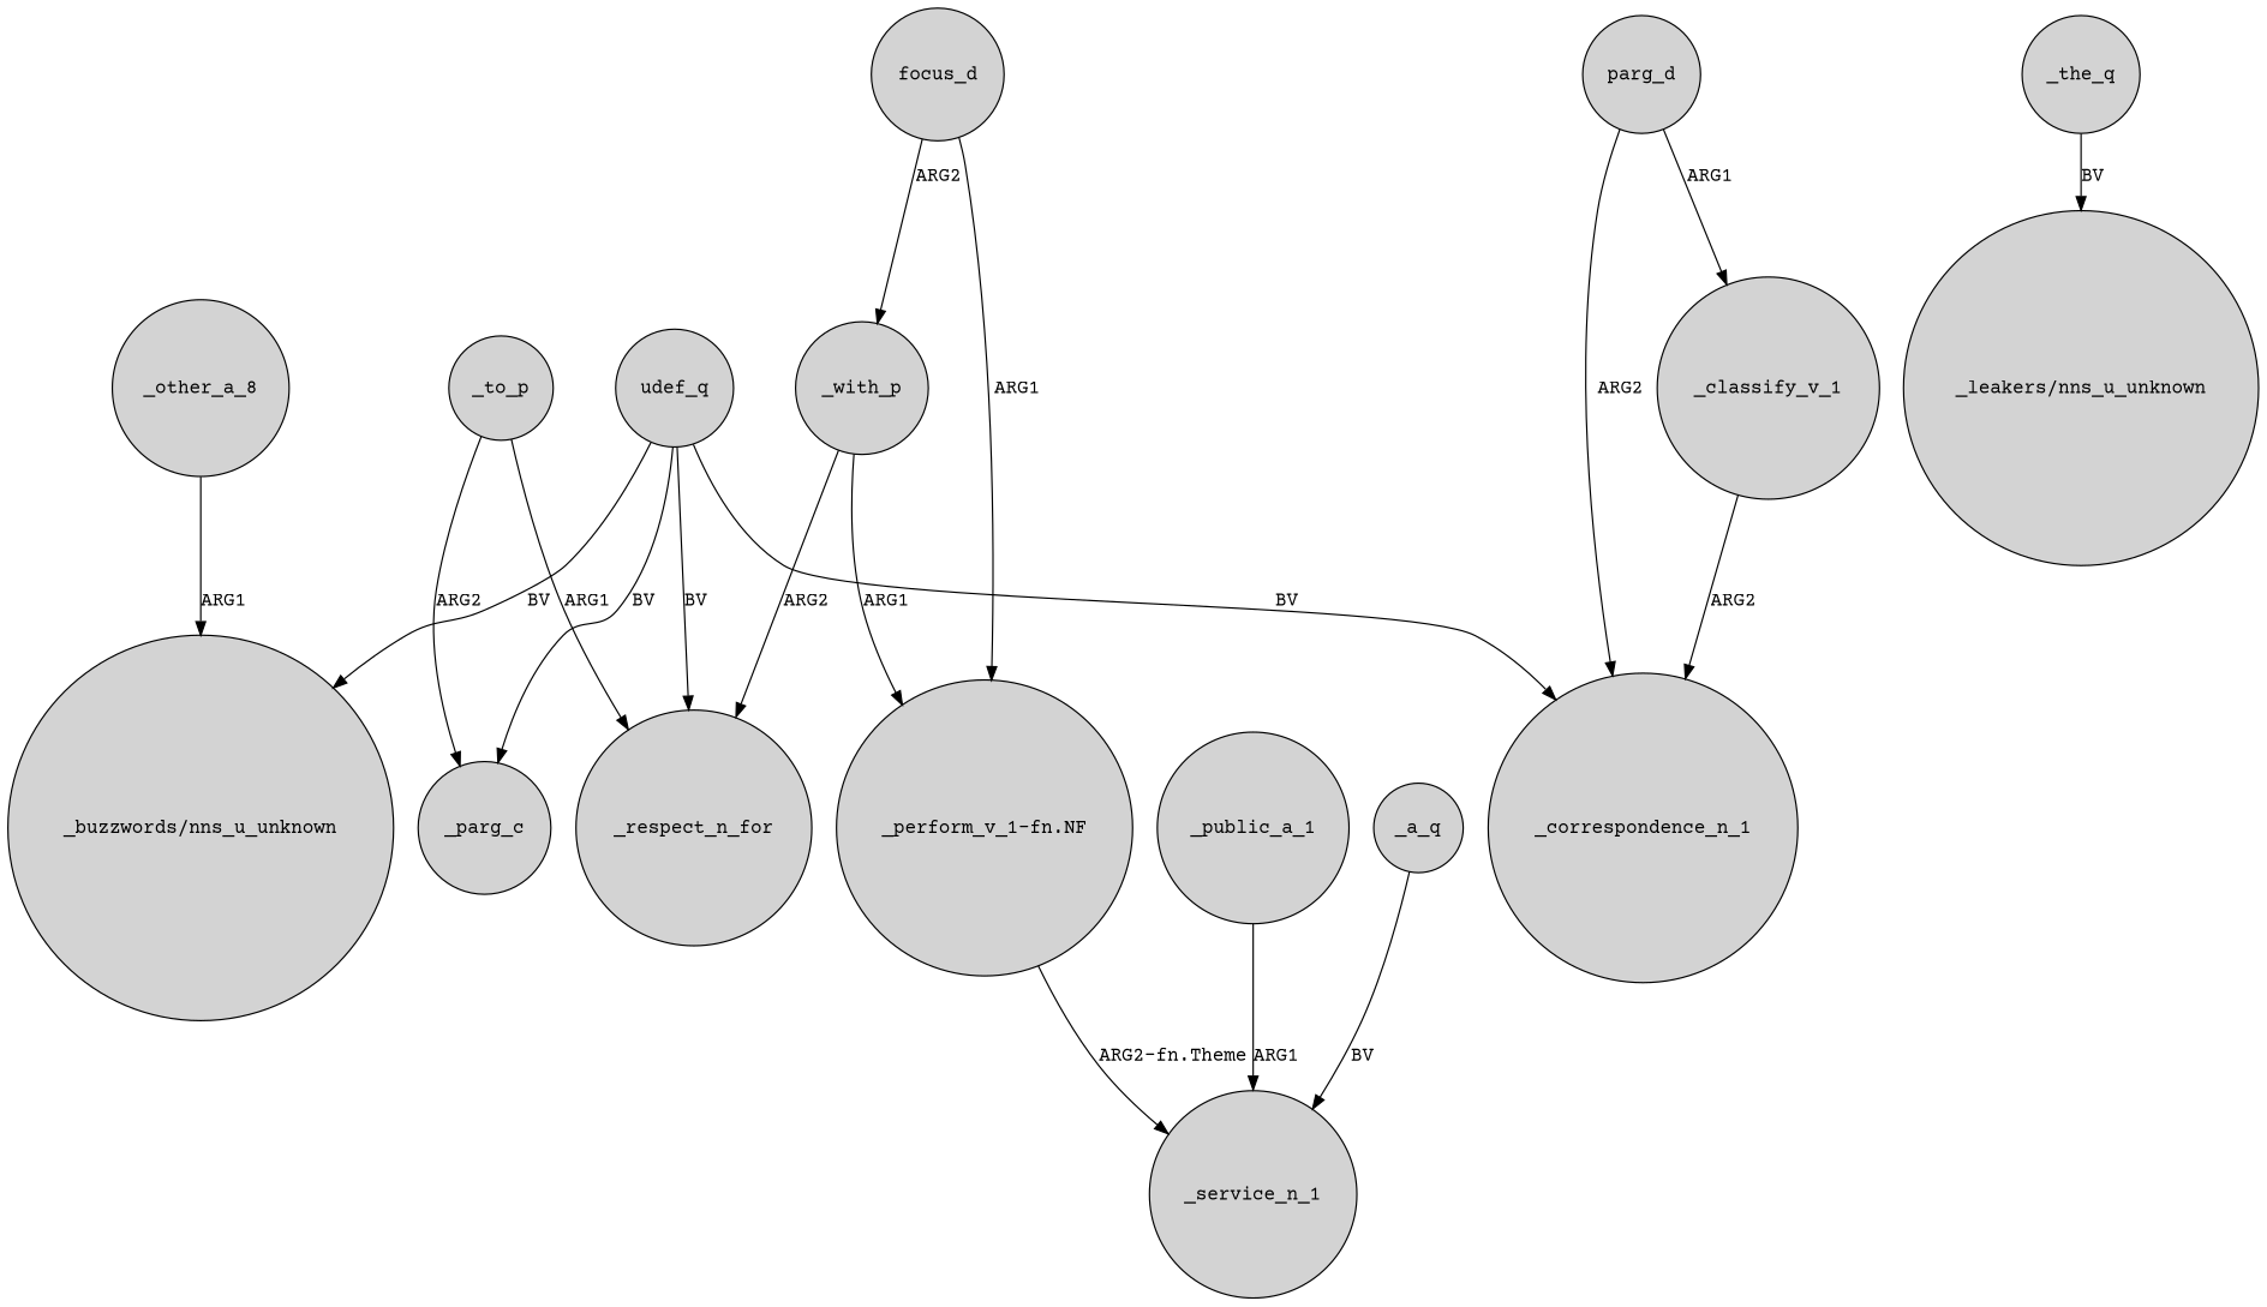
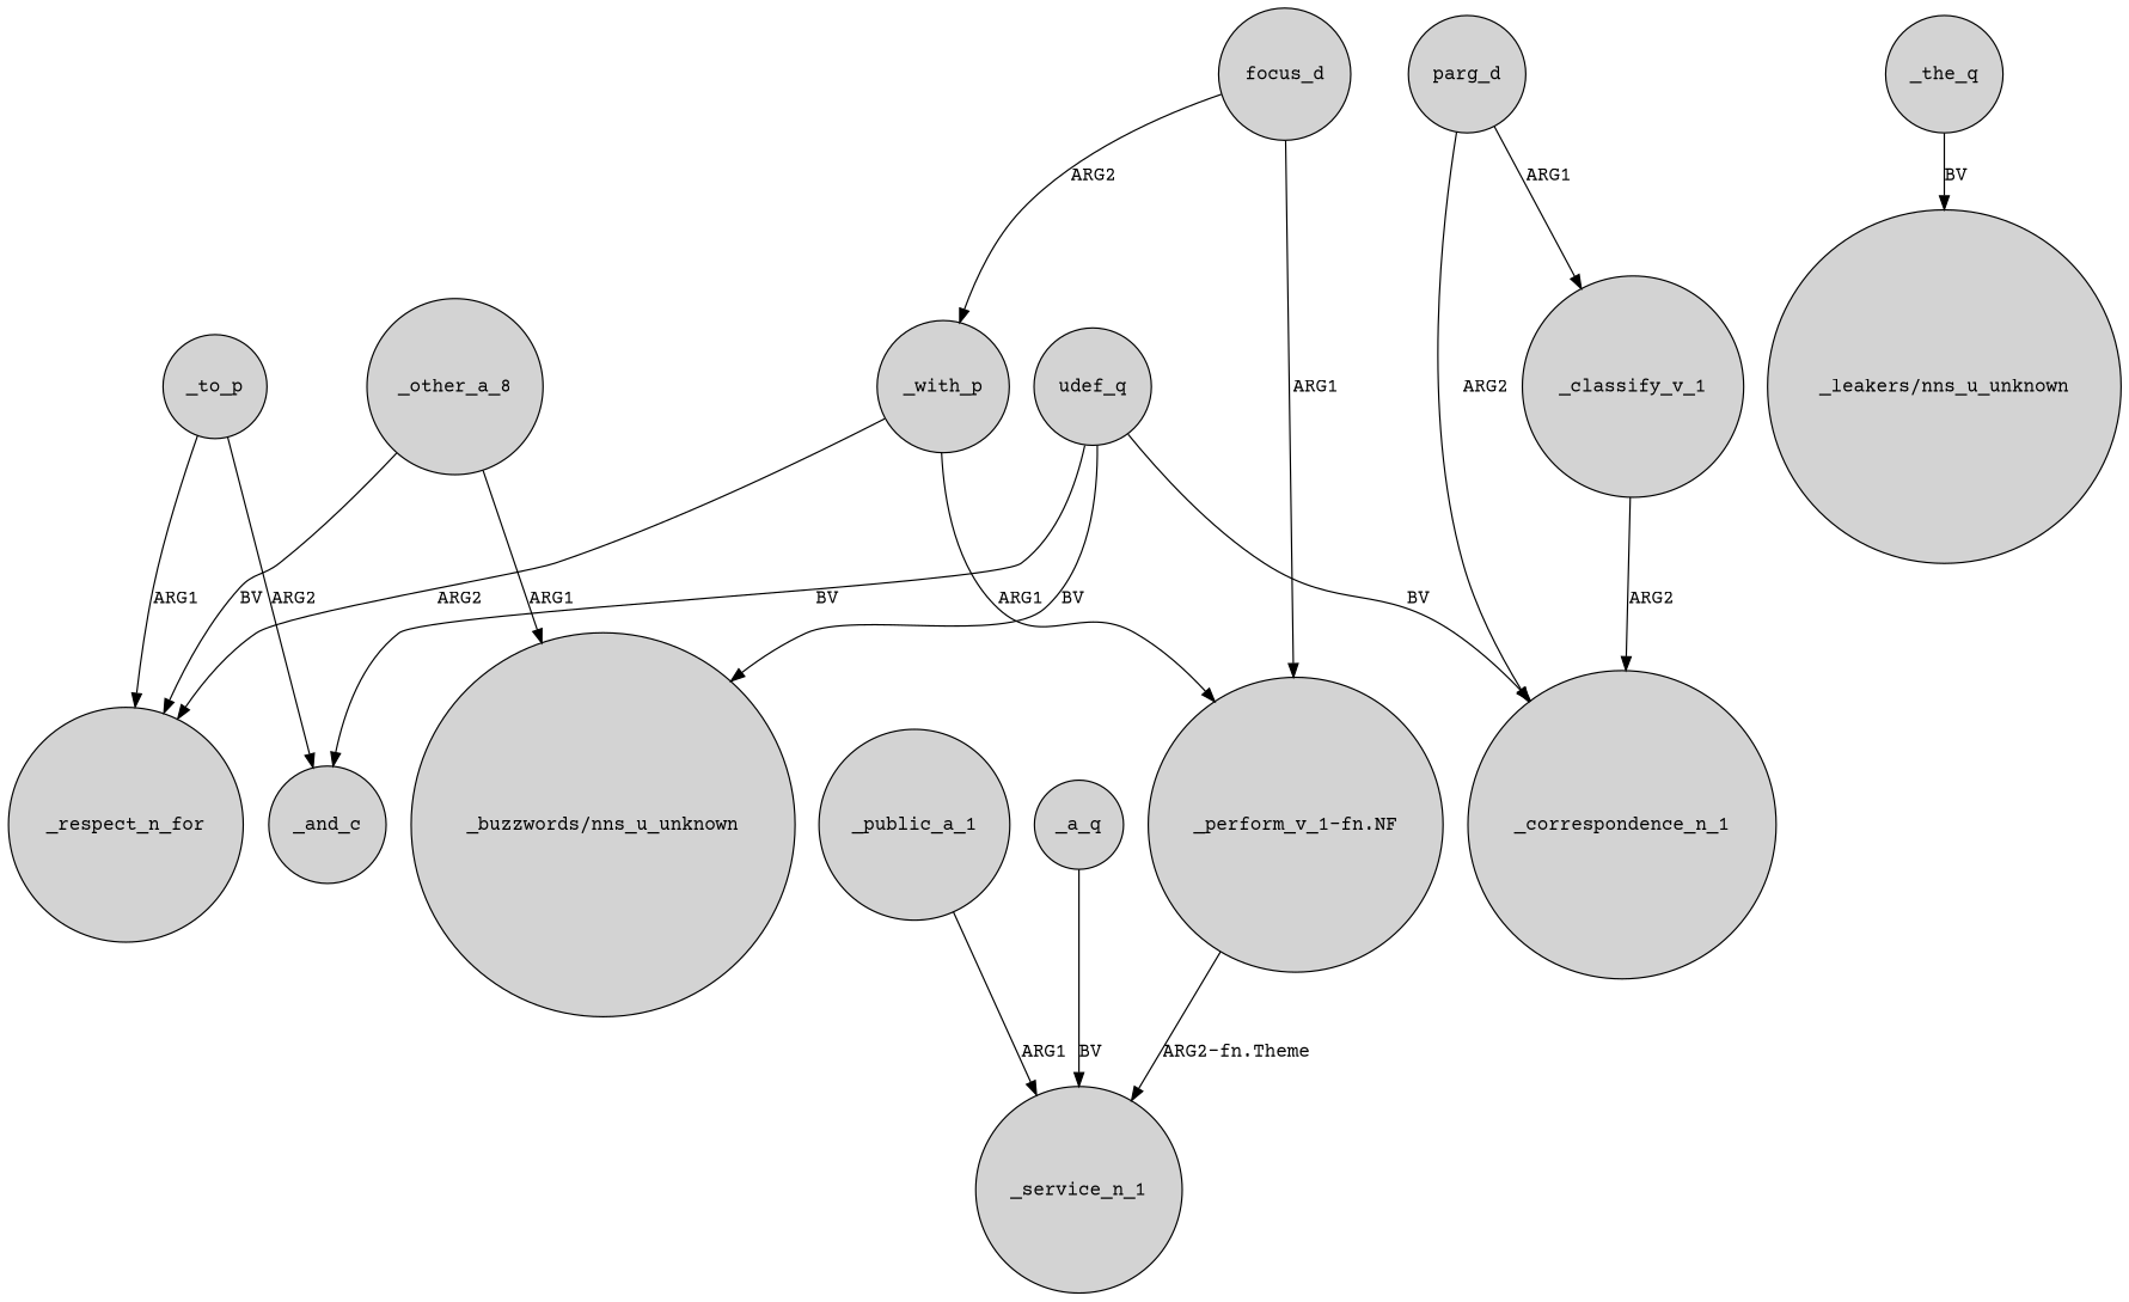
  digraph {
    fontname="Courier Prime"
    node [fontname="Courier Prime" shape=circle style=filled]
    edge [fontname="Courier Prime"]
    udef_q
    "_buzzwords/nns_u_unknown"
    _respect_n_for
    _correspondence_n_1
-   _and_c [label=_parg_c]
+   _and_c
    parg_d
    _classify_v_1
    _with_p
    "_perform_v_1-fn.NF"
    _service_n_1
    _public_a_1
    focus_d
    _to_p
    _a_q
    n15 [label=_other_a_8]
    _the_q
    "_leakers/nns_u_unknown"
    udef_q -> "_buzzwords/nns_u_unknown" [label=BV]
-   udef_q -> _respect_n_for [label=BV]
+   n15 -> _respect_n_for [label=BV]
    udef_q -> _correspondence_n_1 [label=BV]
    udef_q -> _and_c [label=BV]
    parg_d -> _correspondence_n_1 [label=ARG2]
    parg_d -> _classify_v_1 [label=ARG1]
    _classify_v_1 -> _correspondence_n_1 [label=ARG2]
    _with_p -> _respect_n_for [label=ARG2]
    _with_p -> "_perform_v_1-fn.NF" [label=ARG1]
    "_perform_v_1-fn.NF" -> _service_n_1 [label="ARG2-fn.Theme"]
    _public_a_1 -> _service_n_1 [label=ARG1]
    focus_d -> _with_p [label=ARG2]
    focus_d -> "_perform_v_1-fn.NF" [label=ARG1]
    _to_p -> _respect_n_for [label=ARG1]
    _to_p -> _and_c [label=ARG2]
    _a_q -> _service_n_1 [label=BV]
    n15 -> "_buzzwords/nns_u_unknown" [label=ARG1]
    _the_q -> "_leakers/nns_u_unknown" [label=BV]
  }
